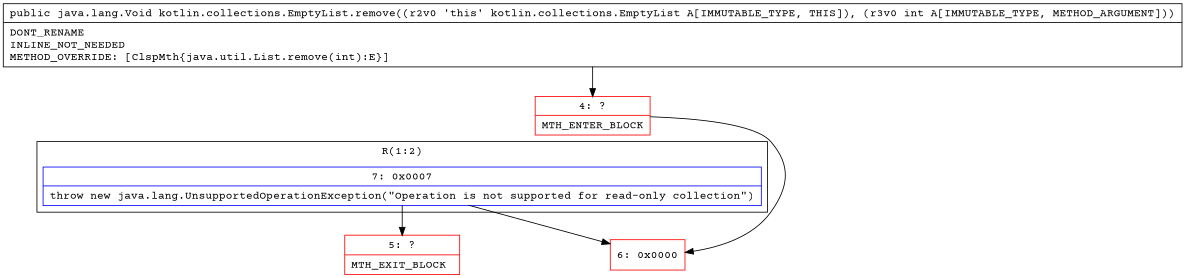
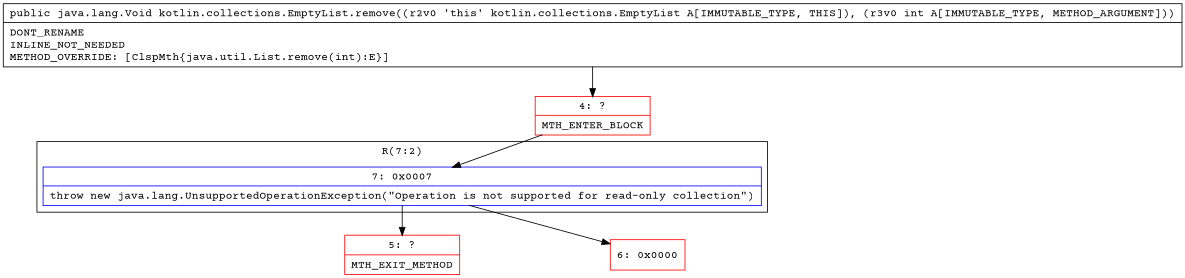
  digraph {
    fontname="Courier Prime"
    node [color=red fontname="Courier Prime" shape=record]
    edge [fontname="Courier Prime"]
    n1 [color=blue label="{7\:\ 0x0007|throw new java.lang.UnsupportedOperationException(\"Operation is not supported for read\-only collection\")\l}"]
-   n2 [label="{5\:\ ?|MTH_EXIT_BLOCK\l}"]
+   n2 [label="{5\:\ ?|MTH_EXIT_METHOD\l}"]
    n3 [label="{6\:\ 0x0000}"]
    n4 [label="{4\:\ ?|MTH_ENTER_BLOCK\l}"]
    n5 [label="{public java.lang.Void kotlin.collections.EmptyList.remove((r2v0 'this' kotlin.collections.EmptyList A[IMMUTABLE_TYPE, THIS]), (r3v0 int A[IMMUTABLE_TYPE, METHOD_ARGUMENT]))  | DONT_RENAME\lINLINE_NOT_NEEDED\lMETHOD_OVERRIDE: [ClspMth\{java.util.List.remove(int):E\}]\l}" color=""]
    subgraph cluster_1 {
-     label="R(1:2)"
+     label="R(7:2)"
      n1
    }
    n1 -> n2
    n1 -> n3
-   n4 -> n3
+   n4 -> n1
    n5 -> n4
  }
